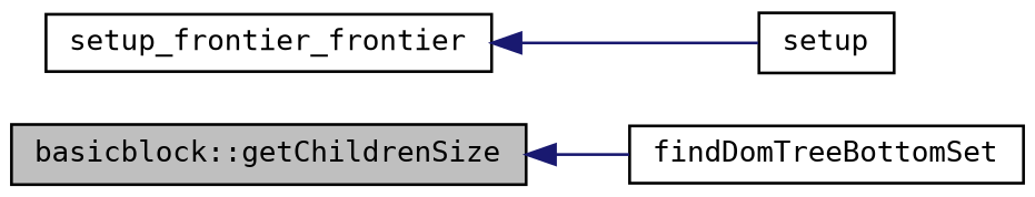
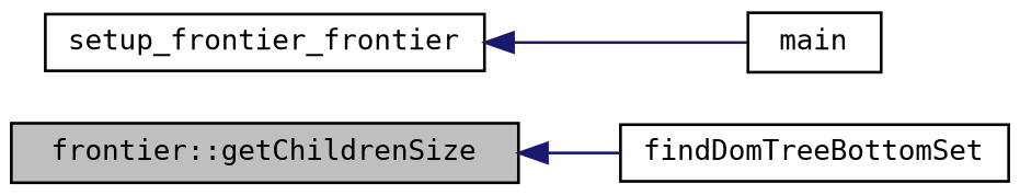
  digraph {
    fontname="DejaVu Sans Mono"
    rankdir=LR
    node [color=black fillcolor=white fontname="DejaVu Sans Mono" fontsize=10 shape=record style=filled]
    edge [color=midnightblue dir=back fontname="DejaVu Sans Mono" fontsize=10 labelfontname=Helvetica labelfontsize=10 style=solid]
-   n1 [fillcolor=grey75 fontcolor=black height=0.2 label="basicblock::getChildrenSize" width=0.4]
+   n1 [fillcolor=grey75 fontcolor=black height=0.2 label="frontier::getChildrenSize" width=0.4]
    n2 [height=0.2 label=findDomTreeBottomSet width=0.4]
    n3 [height=0.2 label=setup_frontier_frontier width=0.4]
-   n4 [height=0.2 label=setup width=0.4]
+   n4 [height=0.2 label=main width=0.4]
    n1 -> n2
    n3 -> n4
  }
